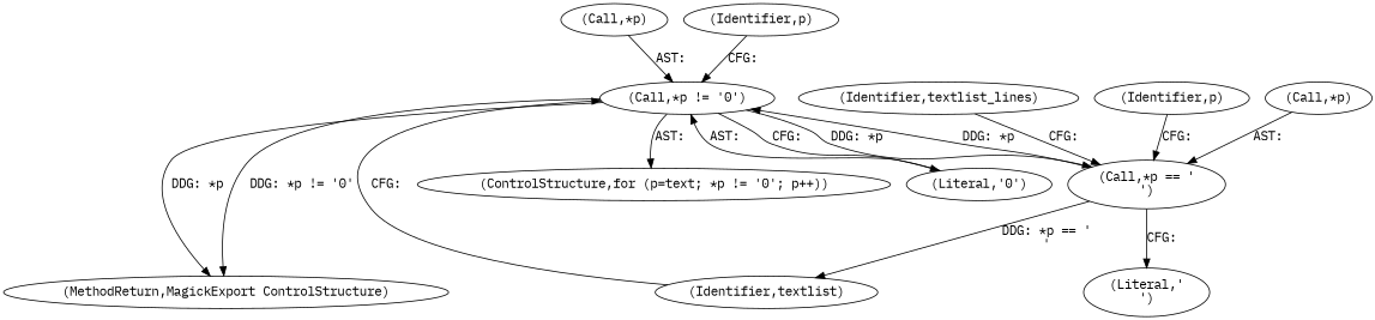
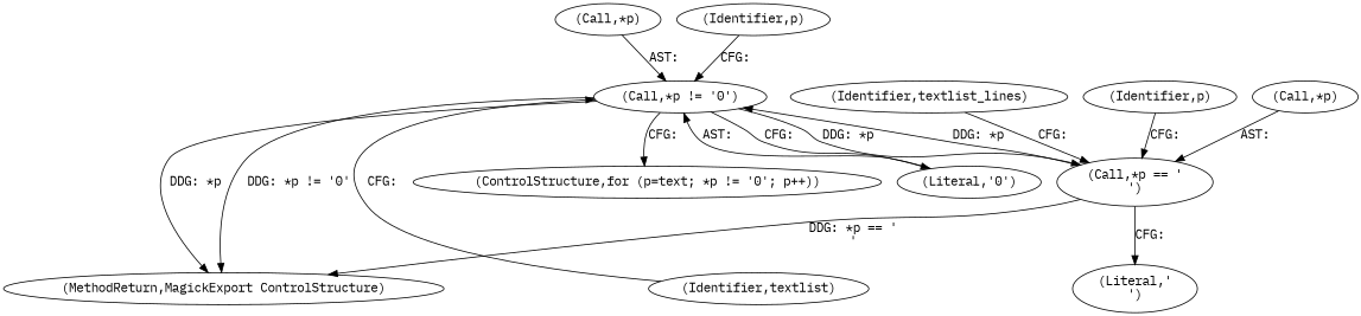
  digraph {
    fontname="IBM Plex Mono"
    node [fontname="IBM Plex Mono"]
    edge [fontname="IBM Plex Mono"]
    n1 [label="(Call,*p != '\0')"]
    n2 [label="(Call,*p == '\n')"]
    n3 [label="(ControlStructure,for (p=text; *p != '\0'; p++))"]
    n4 [label="(MethodReturn,MagickExport ControlStructure)"]
    n5 [label="(Literal,'\0')"]
    n6 [label="(Literal,'\n')"]
    n7 [label="(Identifier,textlist_lines)"]
    n8 [label="(Identifier,p)"]
    n9 [label="(Identifier,textlist)"]
    n10 [label="(Call,*p)"]
    n11 [label="(Identifier,p)"]
    n12 [label="(Call,*p)"]
    n1 -> n2 [label="DDG: *p"]
-   n1 -> n3 [label="AST: "]
+   n1 -> n3 [label="CFG: "]
    n1 -> n4 [label="DDG: *p != '\0'"]
    n1 -> n4 [label="DDG: *p"]
    n1 -> n5 [label="CFG: "]
    n2 -> n1 [label="DDG: *p"]
-   n2 -> n9 [label="DDG: *p == '\n'"]
+   n2 -> n4 [label="DDG: *p == '\n'"]
    n2 -> n6 [label="CFG: "]
    n5 -> n1 [label="AST: "]
    n7 -> n2 [label="CFG: "]
    n8 -> n2 [label="CFG: "]
    n9 -> n1 [label="CFG: "]
    n10 -> n1 [label="AST: "]
    n11 -> n1 [label="CFG: "]
    n12 -> n2 [label="AST: "]
  }
